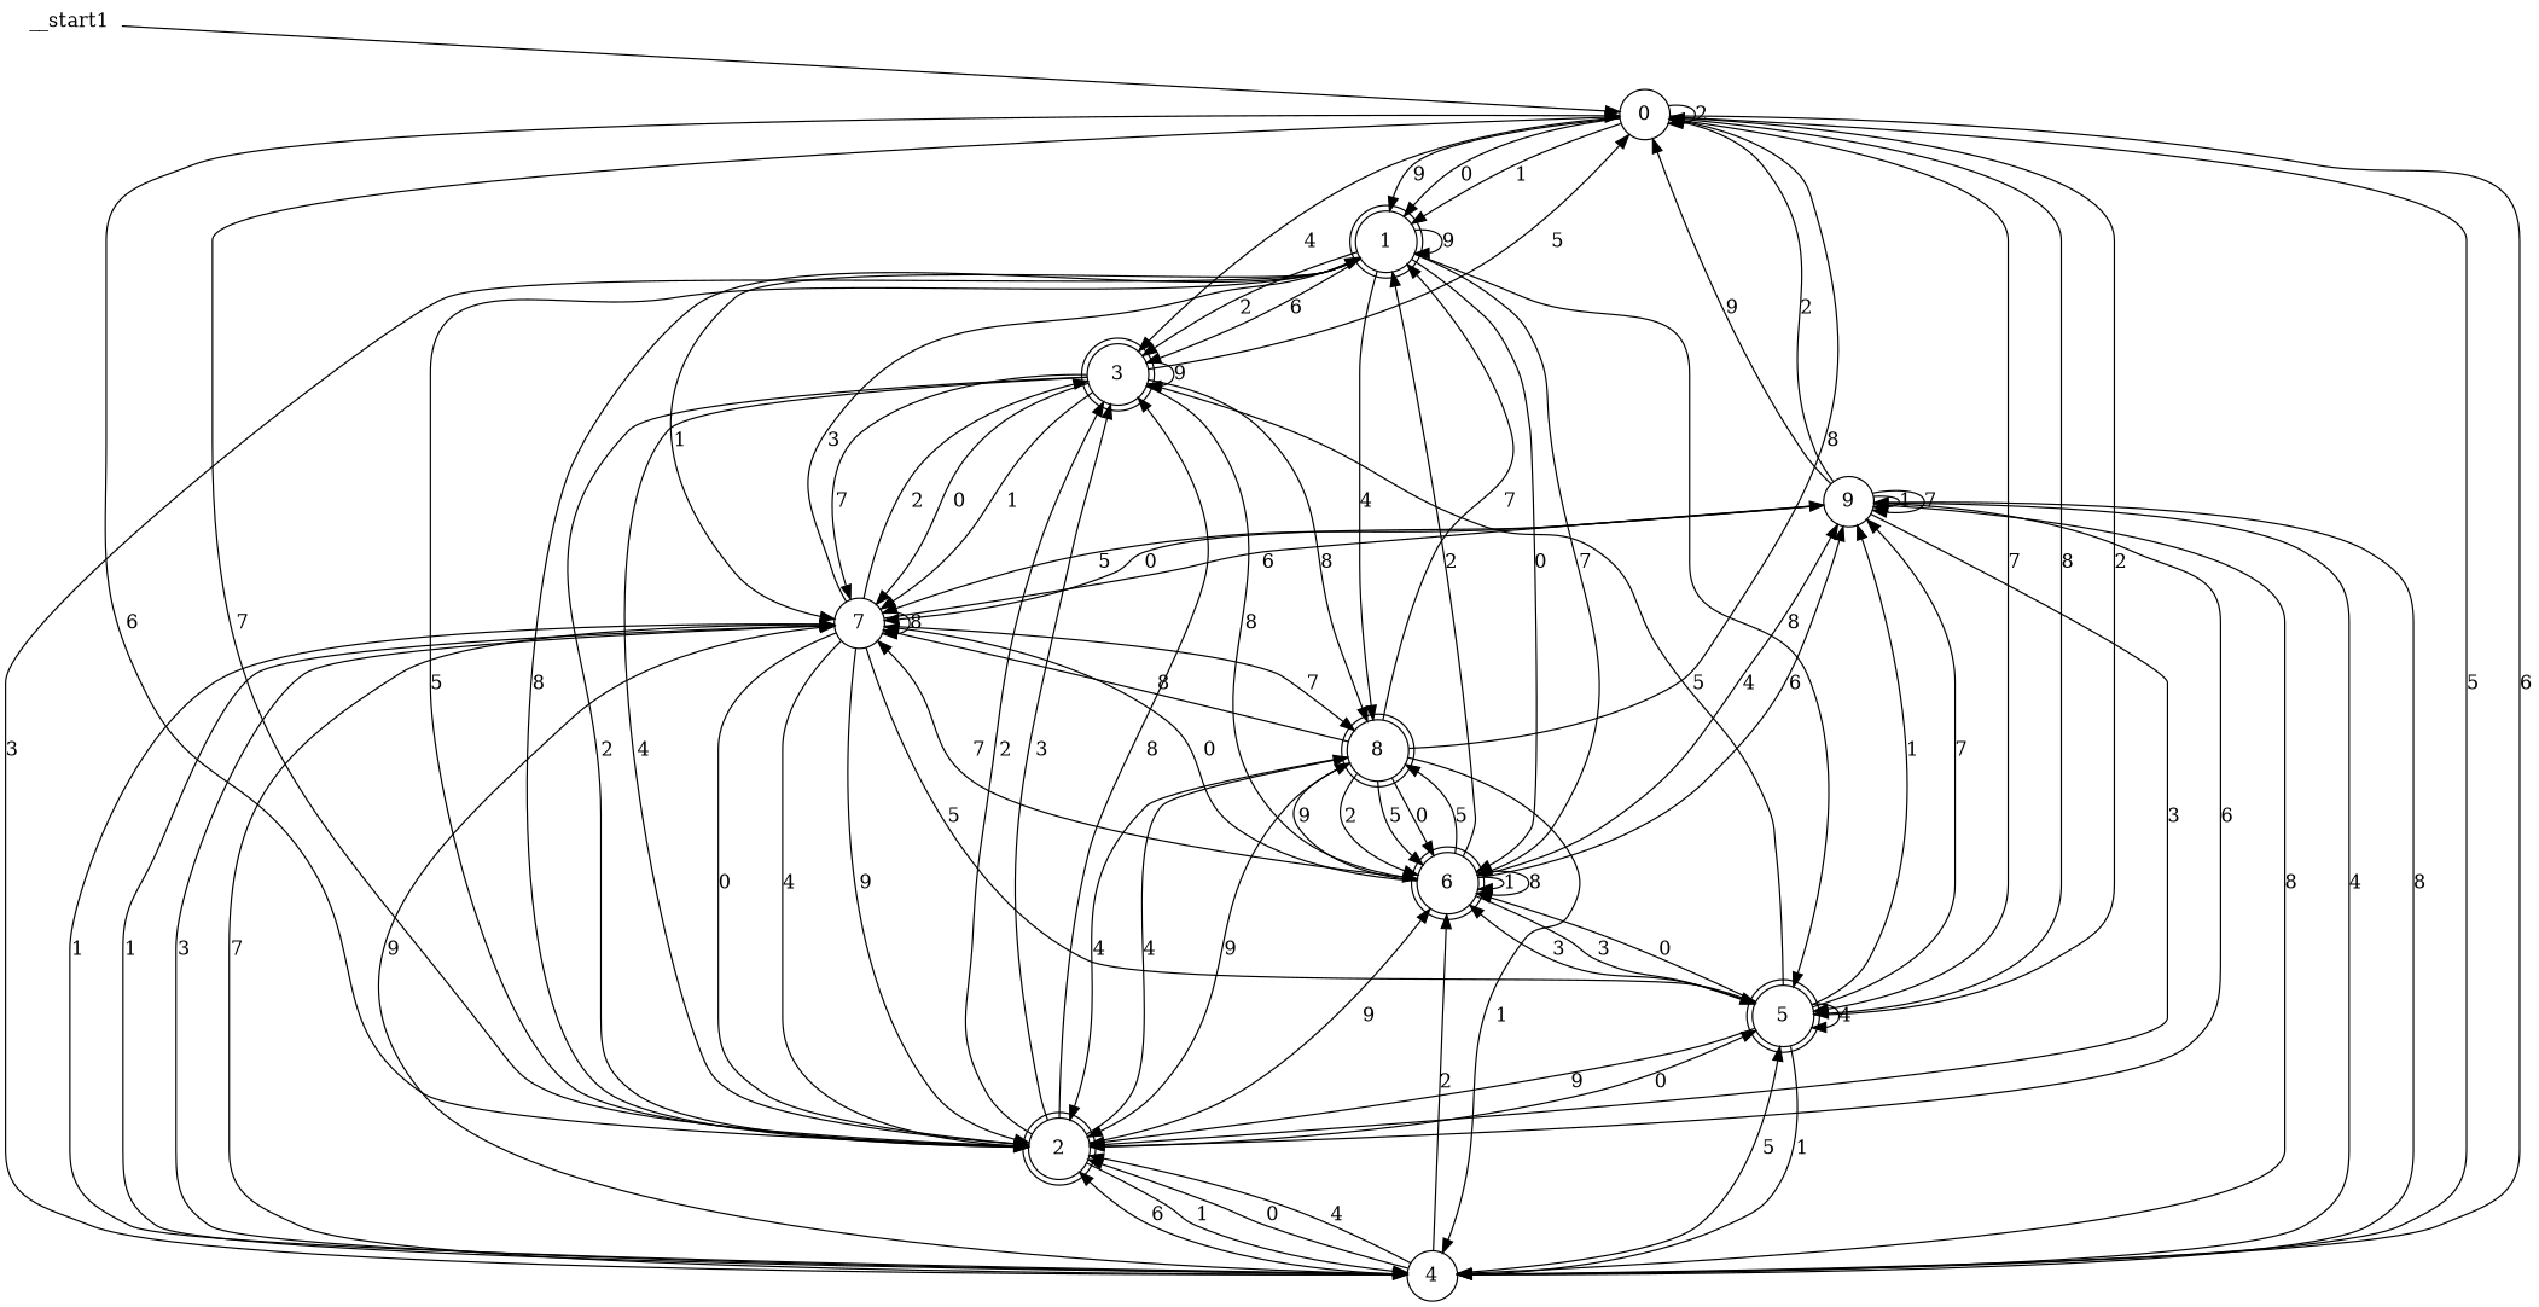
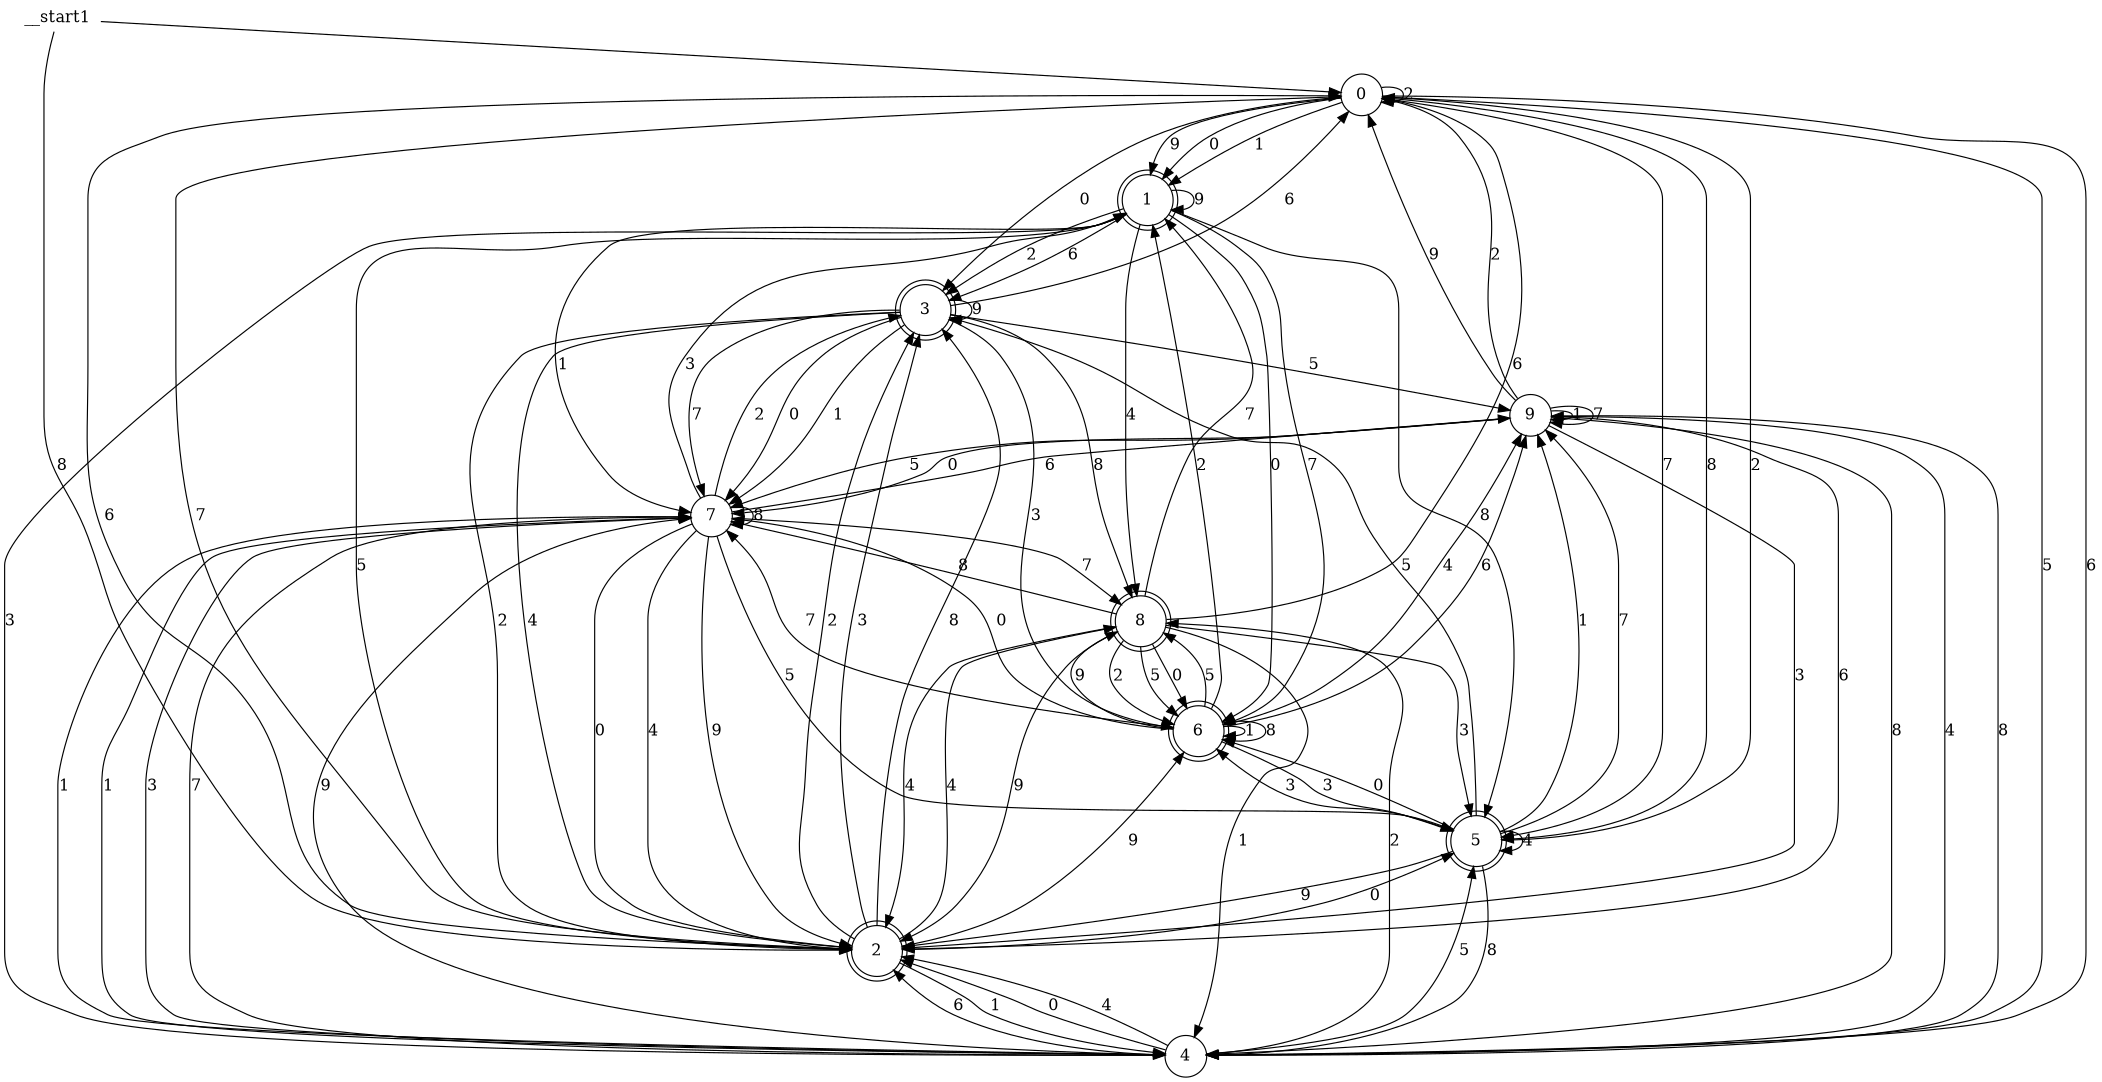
  digraph {
    node [shape=doublecircle]
    n1 [label=0 shape=circle]
    n2 [label=1]
    n3 [label=3]
    n4 [label=4 shape=circle]
    n5 [label=5]
    n6 [label=2]
    n7 [label=6]
    n8 [label=7 shape=circle]
    n9 [label=8]
    n10 [label=9 shape=circle]
    n11 [height=0 label=__start1 shape=none width=0]
    n1 -> n1 [label=2]
    n1 -> n2 [label=0]
    n1 -> n2 [label=1]
    n1 -> n2 [label=9]
-   n1 -> n3 [label=4]
+   n1 -> n3 [label=0]
    n1 -> n4 [label=5]
    n1 -> n4 [label=6]
    n1 -> n5 [label=7]
    n1 -> n5 [label=8]
    n2 -> n2 [label=9]
    n2 -> n3 [label=2]
    n2 -> n3 [label=6]
    n2 -> n4 [label=3]
    n2 -> n5 [label=8]
-   n2 -> n6 [label=8]
+   n11 -> n6 [label=8]
    n2 -> n7 [label=0]
    n2 -> n7 [label=7]
    n2 -> n8 [label=1]
    n2 -> n9 [label=4]
-   n3 -> n1 [label=5]
+   n3 -> n1 [label=6]
    n3 -> n3 [label=9]
    n3 -> n6 [label=2]
    n3 -> n6 [label=4]
-   n3 -> n7 [label=8]
+   n3 -> n7 [label=3]
    n3 -> n8 [label=0]
    n3 -> n8 [label=1]
    n3 -> n8 [label=7]
    n3 -> n9 [label=8]
+   n3 -> n10 [label=5]
    n4 -> n5 [label=5]
    n4 -> n6 [label=0]
    n4 -> n6 [label=4]
    n4 -> n6 [label=6]
    n4 -> n8 [label=1]
    n4 -> n8 [label=3]
    n4 -> n8 [label=7]
    n4 -> n8 [label=9]
-   n4 -> n7 [label=2]
+   n4 -> n9 [label=2]
    n4 -> n10 [label=8]
    n5 -> n1 [label=2]
    n5 -> n3 [label=5]
-   n5 -> n4 [label=1]
+   n5 -> n4 [label=8]
    n5 -> n5 [label=4]
    n5 -> n6 [label=9]
    n5 -> n7 [label=0]
    n5 -> n7 [label=3]
    n5 -> n10 [label=1]
    n5 -> n10 [label=7]
    n6 -> n1 [label=6]
    n6 -> n1 [label=7]
    n6 -> n2 [label=5]
    n6 -> n3 [label=2]
    n6 -> n3 [label=3]
    n6 -> n3 [label=8]
    n6 -> n4 [label=1]
    n6 -> n5 [label=0]
    n6 -> n7 [label=9]
    n6 -> n9 [label=4]
    n7 -> n2 [label=2]
    n7 -> n5 [label=3]
    n7 -> n7 [label=1]
    n7 -> n7 [label=8]
    n7 -> n8 [label=0]
    n7 -> n8 [label=7]
    n7 -> n9 [label=5]
    n7 -> n9 [label=9]
    n7 -> n10 [label=4]
    n7 -> n10 [label=6]
    n8 -> n2 [label=3]
    n8 -> n3 [label=2]
    n8 -> n4 [label=1]
    n8 -> n5 [label=5]
    n8 -> n6 [label=0]
    n8 -> n6 [label=4]
    n8 -> n6 [label=9]
    n8 -> n8 [label=8]
    n8 -> n9 [label=7]
    n8 -> n10 [label=6]
-   n9 -> n1 [label=8]
+   n9 -> n1 [label=6]
    n9 -> n2 [label=7]
    n9 -> n4 [label=1]
+   n9 -> n5 [label=3]
    n9 -> n6 [label=4]
    n9 -> n6 [label=9]
    n9 -> n7 [label=0]
    n9 -> n7 [label=2]
    n9 -> n7 [label=5]
    n9 -> n8 [label=8]
    n10 -> n1 [label=2]
    n10 -> n1 [label=9]
    n10 -> n4 [label=4]
    n10 -> n4 [label=8]
    n10 -> n6 [label=3]
    n10 -> n6 [label=6]
    n10 -> n8 [label=0]
    n10 -> n8 [label=5]
    n10 -> n10 [label=1]
    n10 -> n10 [label=7]
    n11 -> n1
  }
